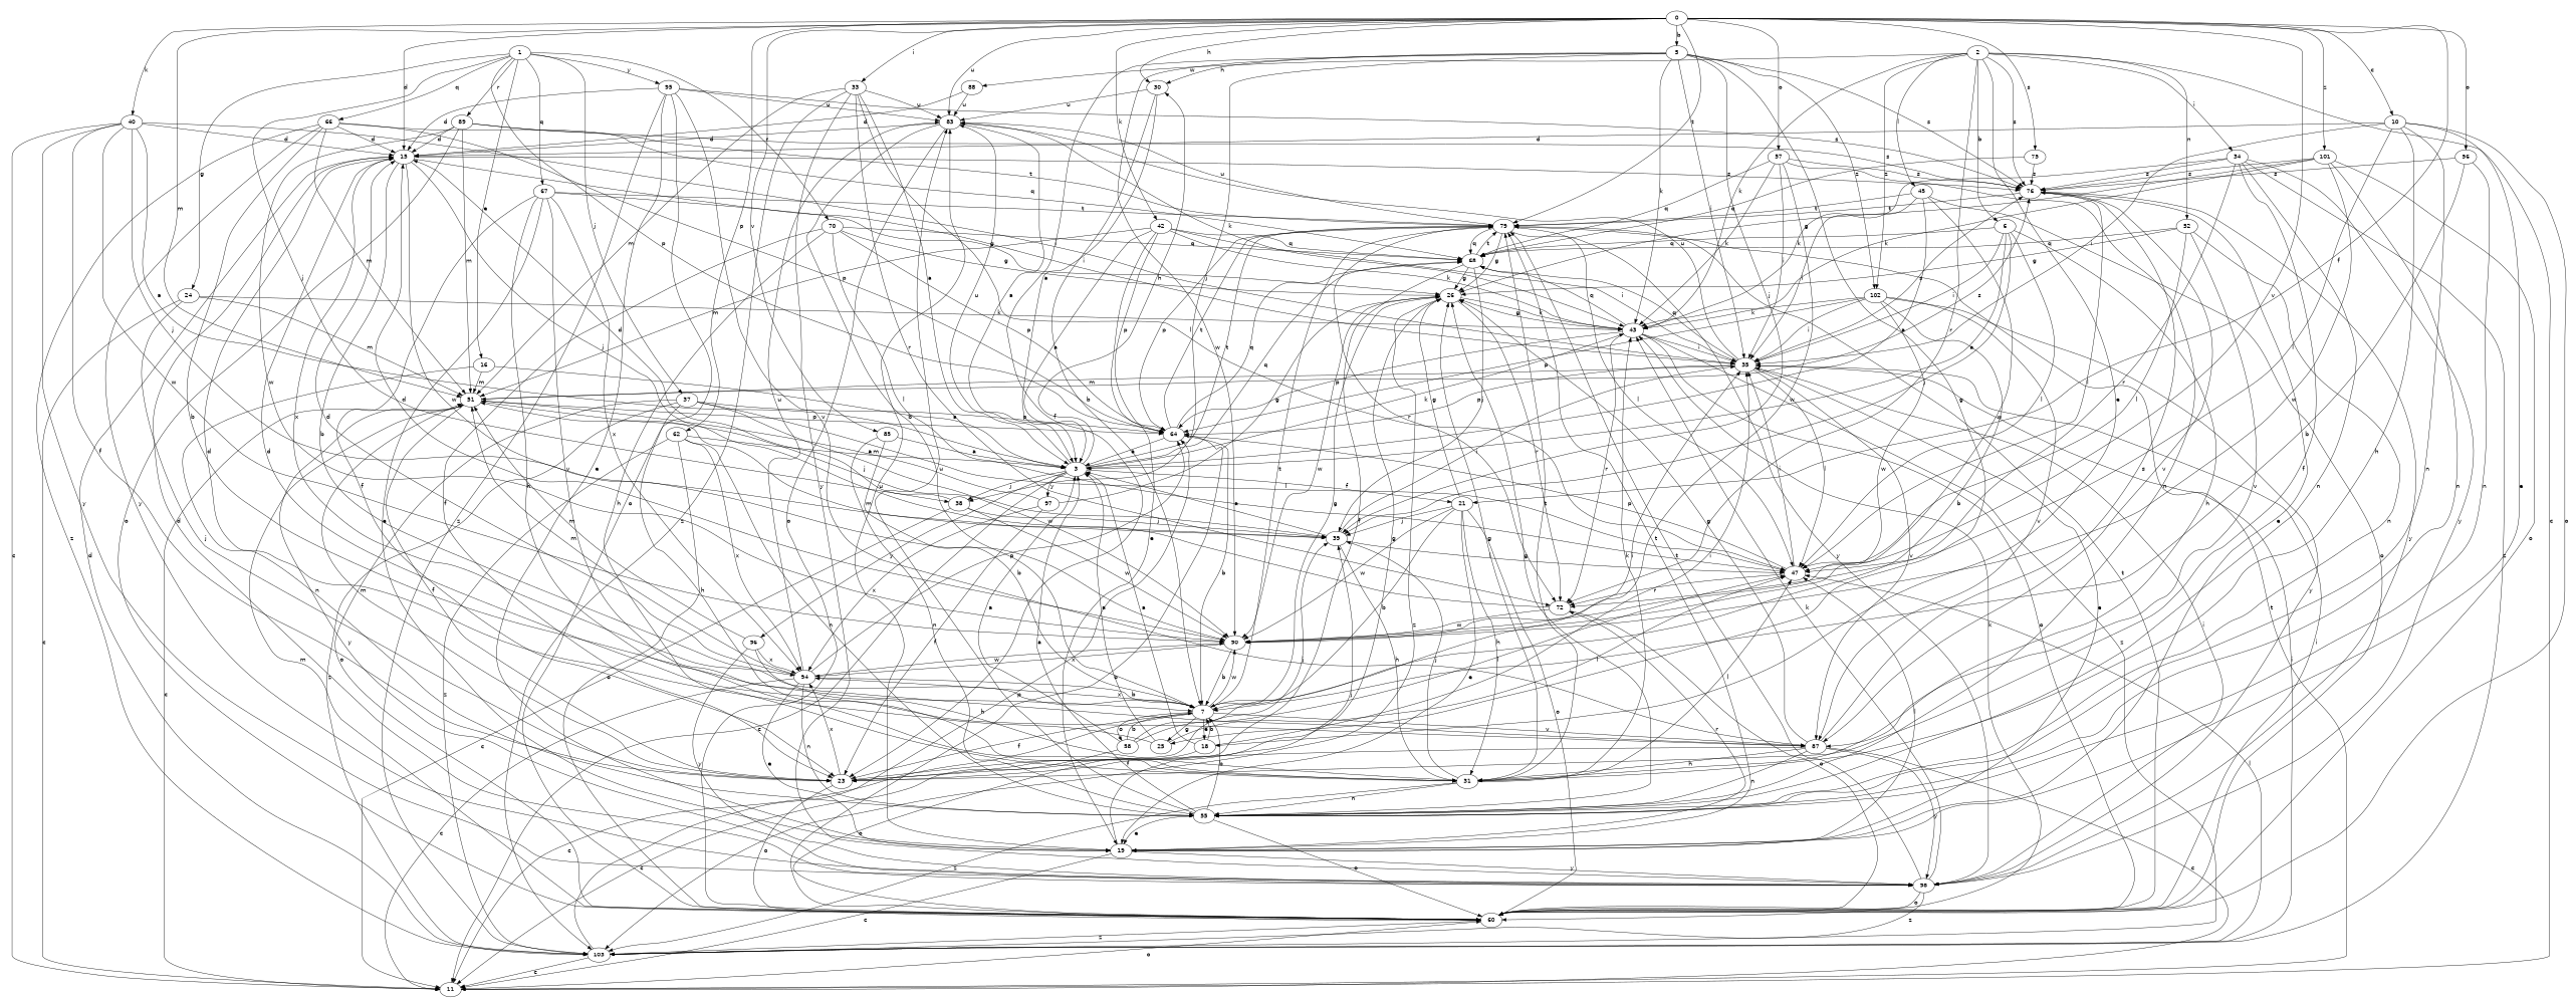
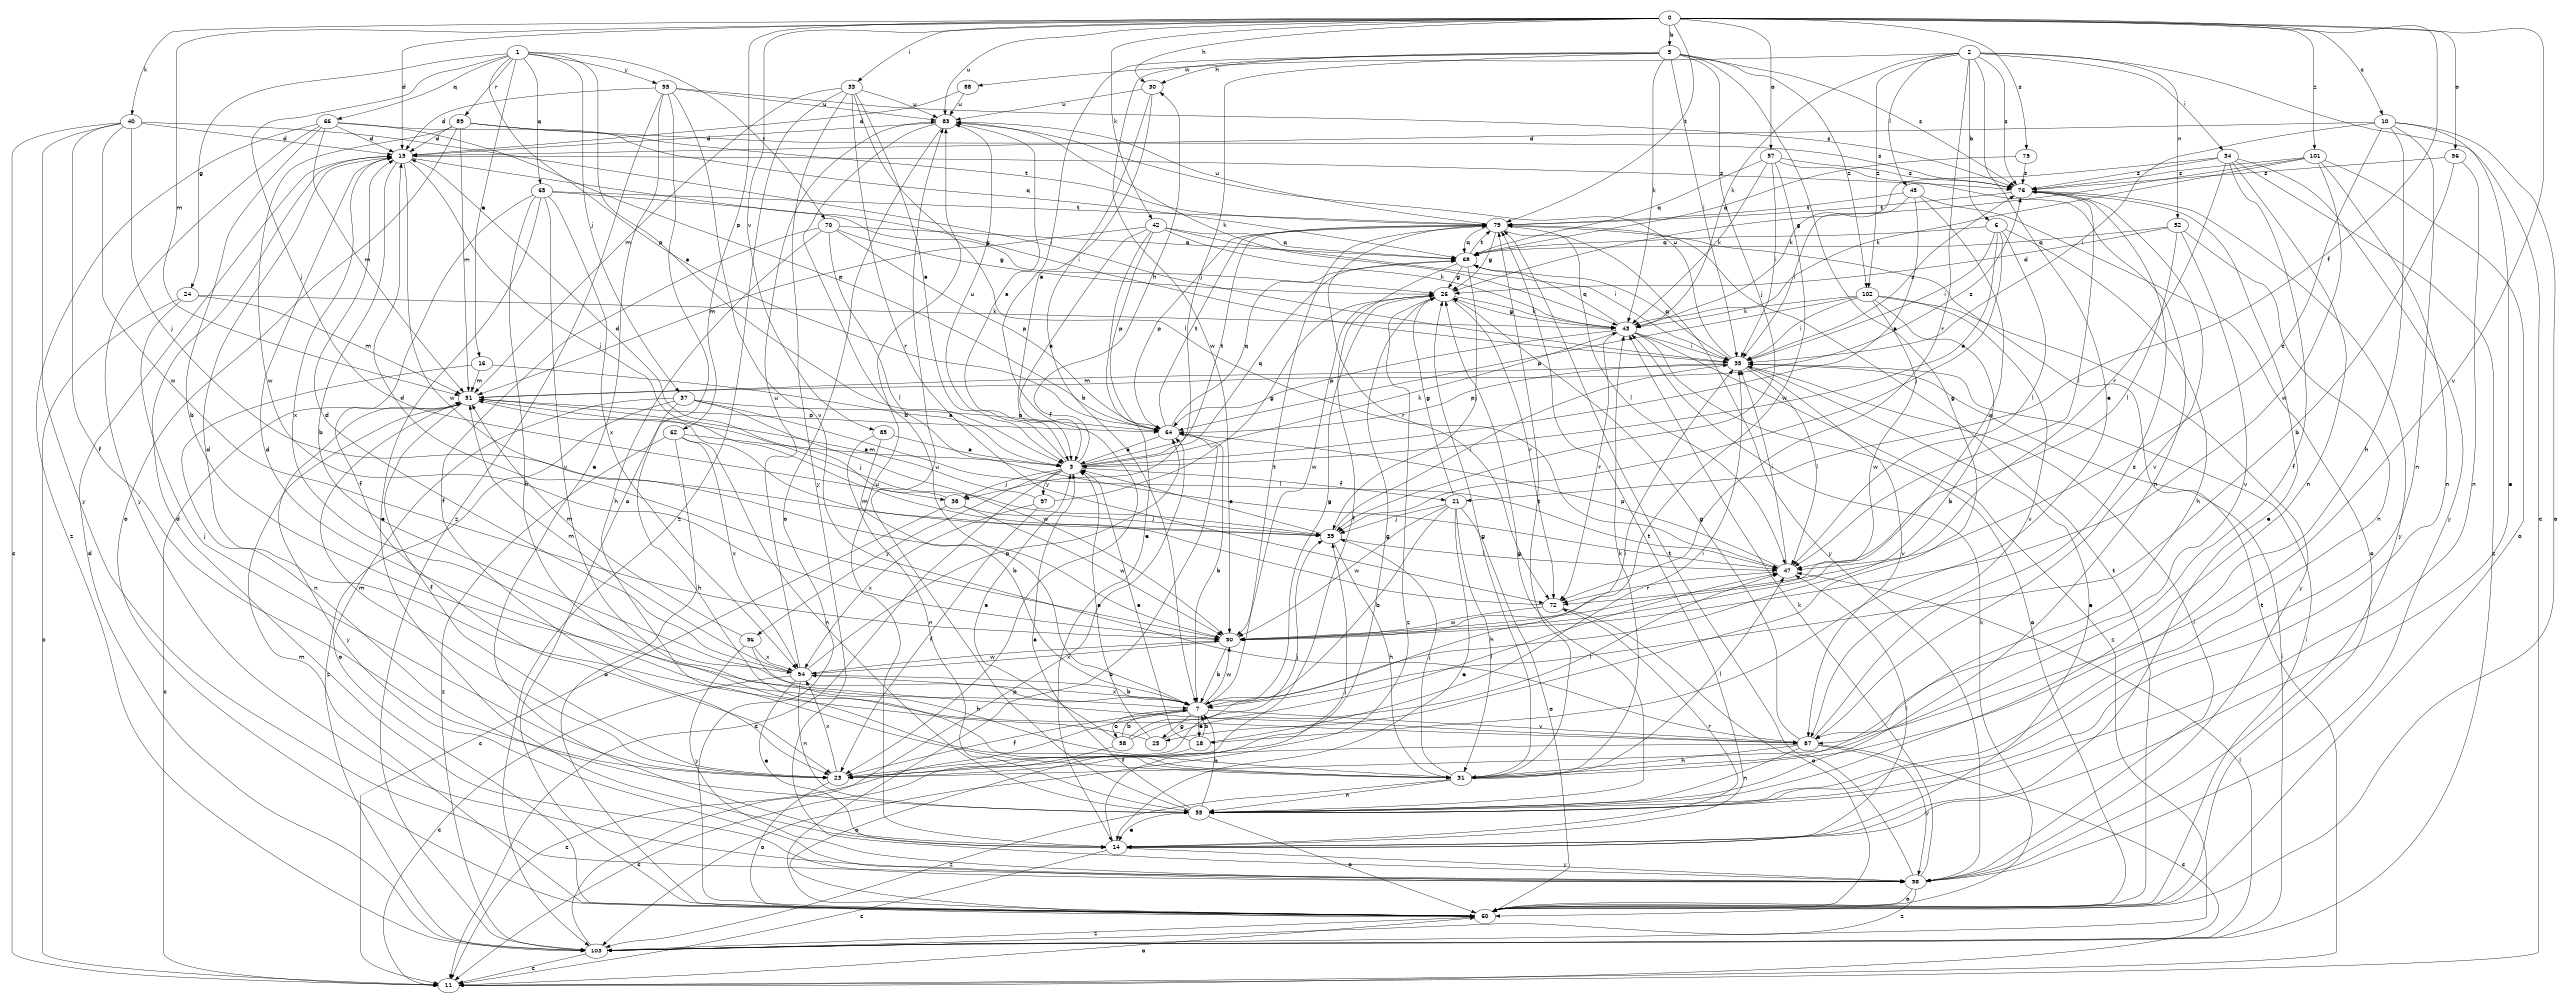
  strict digraph {
    fontname="DejaVu Sans"
    node [fontname="DejaVu Sans"]
    edge [fontname="DejaVu Sans"]
    0
    5
    10
    15
    21
    30
    33
    40
    42
    51
    56
    57
    62
    75
    79
    83
    85
    87
    101
    38
    43
    76
    102
    23
    25
    35
    39
    90
    31
    47
-   19
+   19 [label=14]
    55
    60
    7
    94
    26
    3
    72
    98
    103
    11
    64
    68
    1
    16
    24
    37
    66
-   67
+   67 [label=65]
    n50 [label=89]
    70
    95
    2
    6
    18
    34
    45
    52
    88
    96
    97
    58
    0 -> 5 [label=b]
    0 -> 10 [label=c]
    0 -> 15 [label=d]
    0 -> 21 [label=f]
    0 -> 30 [label=h]
    0 -> 33 [label=i]
    0 -> 40 [label=k]
    0 -> 42 [label=k]
    0 -> 51 [label=m]
    0 -> 56 [label=o]
    0 -> 57 [label=o]
    0 -> 62 [label=p]
    0 -> 75 [label=s]
    0 -> 79 [label=t]
    0 -> 83 [label=u]
    0 -> 85 [label=v]
-   0 -> 47 [label=v]
+   0 -> 87 [label=v]
    0 -> 101 [label=z]
    5 -> 30 [label=h]
    5 -> 38 [label=j]
    5 -> 43 [label=k]
    5 -> 76 [label=s]
    5 -> 102 [label=z]
    5 -> 23 [label=f]
    5 -> 25 [label=g]
    5 -> 35 [label=i]
    5 -> 39 [label=j]
    5 -> 90 [label=w]
    10 -> 15 [label=d]
    10 -> 35 [label=i]
    10 -> 31 [label=h]
-   10 -> 47 [label=l]
+   10 -> 47 [label=c]
    10 -> 19 [label=e]
    10 -> 55 [label=n]
    10 -> 60 [label=o]
    15 -> 76 [label=s]
    15 -> 35 [label=i]
    15 -> 39 [label=j]
    15 -> 90 [label=w]
    15 -> 7 [label=b]
    15 -> 94 [label=x]
    21 -> 39 [label=j]
    21 -> 90 [label=w]
    21 -> 31 [label=h]
    21 -> 19 [label=e]
    21 -> 60 [label=o]
    21 -> 7 [label=b]
    21 -> 26 [label=g]
    30 -> 83 [label=u]
    30 -> 7 [label=b]
    30 -> 3 [label=a]
    33 -> 51 [label=m]
    33 -> 83 [label=u]
    33 -> 47 [label=l]
    33 -> 3 [label=a]
    33 -> 72 [label=r]
    33 -> 98 [label=y]
    33 -> 103 [label=z]
    40 -> 15 [label=d]
    40 -> 23 [label=f]
    40 -> 35 [label=i]
    40 -> 39 [label=j]
    40 -> 90 [label=w]
-   40 -> 3 [label=a]
+   1 -> 3 [label=a]
    40 -> 98 [label=y]
    40 -> 11 [label=c]
    42 -> 51 [label=m]
    42 -> 43 [label=k]
    42 -> 35 [label=i]
    42 -> 19 [label=e]
    42 -> 3 [label=a]
    42 -> 64 [label=p]
    42 -> 68 [label=q]
    51 -> 76 [label=s]
    51 -> 23 [label=f]
    51 -> 39 [label=j]
    51 -> 98 [label=y]
    51 -> 11 [label=c]
    51 -> 64 [label=p]
    56 -> 76 [label=s]
    56 -> 55 [label=n]
    56 -> 7 [label=b]
    57 -> 43 [label=k]
    57 -> 76 [label=s]
    57 -> 35 [label=i]
    57 -> 90 [label=w]
    57 -> 55 [label=n]
    57 -> 68 [label=q]
    62 -> 55 [label=n]
    62 -> 60 [label=o]
    62 -> 94 [label=x]
    62 -> 3 [label=a]
    62 -> 103 [label=z]
    75 -> 76 [label=s]
    75 -> 68 [label=q]
    79 -> 83 [label=u]
    79 -> 47 [label=l]
    79 -> 26 [label=g]
    79 -> 72 [label=r]
    79 -> 98 [label=y]
    79 -> 64 [label=p]
    79 -> 68 [label=q]
    83 -> 15 [label=d]
    83 -> 43 [label=k]
    83 -> 60 [label=o]
    83 -> 7 [label=b]
    83 -> 3 [label=a]
    85 -> 55 [label=n]
    85 -> 7 [label=b]
    85 -> 3 [label=a]
    87 -> 15 [label=d]
    87 -> 76 [label=s]
    87 -> 23 [label=f]
    87 -> 31 [label=h]
    87 -> 55 [label=n]
    87 -> 26 [label=g]
    87 -> 98 [label=y]
    87 -> 11 [label=c]
    101 -> 43 [label=k]
    101 -> 76 [label=s]
    101 -> 90 [label=w]
    101 -> 55 [label=n]
    101 -> 60 [label=o]
    101 -> 26 [label=g]
    38 -> 15 [label=d]
    38 -> 39 [label=j]
    38 -> 90 [label=w]
    38 -> 11 [label=c]
    43 -> 35 [label=i]
    43 -> 60 [label=o]
    43 -> 26 [label=g]
    43 -> 72 [label=r]
    43 -> 103 [label=z]
    43 -> 64 [label=p]
    43 -> 68 [label=q]
    76 -> 79 [label=t]
    76 -> 87 [label=v]
    76 -> 47 [label=l]
    76 -> 19 [label=e]
    76 -> 98 [label=y]
    102 -> 87 [label=v]
    102 -> 43 [label=k]
    102 -> 35 [label=i]
    102 -> 90 [label=w]
    102 -> 7 [label=b]
    102 -> 98 [label=y]
    102 -> 64 [label=p]
    23 -> 51 [label=m]
    23 -> 39 [label=j]
    23 -> 60 [label=o]
    23 -> 94 [label=x]
    23 -> 26 [label=g]
    25 -> 15 [label=d]
    25 -> 47 [label=l]
    25 -> 3 [label=a]
    35 -> 51 [label=m]
    35 -> 83 [label=u]
    35 -> 87 [label=v]
    35 -> 76 [label=s]
    35 -> 47 [label=l]
    35 -> 19 [label=e]
    35 -> 64 [label=p]
    35 -> 68 [label=q]
    39 -> 35 [label=i]
    39 -> 31 [label=h]
    39 -> 47 [label=l]
    39 -> 3 [label=a]
    90 -> 15 [label=d]
    90 -> 7 [label=b]
    90 -> 94 [label=x]
    31 -> 79 [label=t]
    31 -> 43 [label=k]
    31 -> 39 [label=j]
    31 -> 47 [label=l]
    31 -> 55 [label=n]
    31 -> 26 [label=g]
    31 -> 103 [label=z]
    47 -> 35 [label=i]
    47 -> 72 [label=r]
    47 -> 64 [label=p]
    19 -> 79 [label=t]
    19 -> 83 [label=u]
    19 -> 39 [label=j]
    19 -> 47 [label=l]
    19 -> 72 [label=r]
    19 -> 98 [label=y]
    19 -> 11 [label=c]
    55 -> 83 [label=u]
    55 -> 19 [label=e]
    55 -> 60 [label=o]
    55 -> 7 [label=b]
    55 -> 26 [label=g]
    55 -> 3 [label=a]
    60 -> 51 [label=m]
    60 -> 79 [label=t]
    60 -> 43 [label=k]
    60 -> 35 [label=i]
    60 -> 103 [label=z]
    7 -> 79 [label=t]
    7 -> 87 [label=v]
    7 -> 23 [label=f]
    7 -> 25 [label=g]
    7 -> 90 [label=w]
    7 -> 94 [label=x]
    7 -> 26 [label=g]
    7 -> 11 [label=c]
    7 -> 18 [label=e]
    7 -> 58 [label=o]
    94 -> 15 [label=d]
    94 -> 51 [label=m]
    94 -> 83 [label=u]
    94 -> 90 [label=w]
    94 -> 19 [label=e]
    94 -> 55 [label=n]
    94 -> 7 [label=b]
    94 -> 11 [label=c]
    94 -> 64 [label=p]
    26 -> 43 [label=k]
    26 -> 90 [label=w]
    26 -> 72 [label=r]
    26 -> 103 [label=z]
    3 -> 21 [label=f]
    3 -> 30 [label=h]
    3 -> 79 [label=t]
    3 -> 83 [label=u]
    3 -> 38 [label=j]
    3 -> 43 [label=k]
    3 -> 11 [label=c]
    3 -> 68 [label=q]
    3 -> 96 [label=y]
    3 -> 97 [label=y]
    72 -> 51 [label=m]
    72 -> 90 [label=w]
    72 -> 60 [label=o]
    98 -> 15 [label=d]
    98 -> 79 [label=t]
    98 -> 43 [label=k]
    98 -> 35 [label=i]
    98 -> 60 [label=o]
    98 -> 103 [label=z]
    103 -> 15 [label=d]
    103 -> 35 [label=i]
    103 -> 47 [label=l]
    103 -> 11 [label=c]
    103 -> 64 [label=p]
    11 -> 79 [label=t]
    11 -> 60 [label=o]
    64 -> 79 [label=t]
    64 -> 60 [label=o]
    64 -> 7 [label=b]
    64 -> 3 [label=a]
    64 -> 68 [label=q]
    68 -> 79 [label=t]
    68 -> 23 [label=f]
    68 -> 39 [label=j]
    68 -> 26 [label=g]
    1 -> 38 [label=j]
    1 -> 64 [label=p]
    1 -> 16 [label=e]
    1 -> 24 [label=g]
    1 -> 37 [label=j]
    1 -> 66 [label=q]
    1 -> 67 [label=q]
    1 -> n50 [label=r]
    1 -> 70 [label=r]
    1 -> 95 [label=y]
    16 -> 51 [label=m]
    16 -> 55 [label=n]
    16 -> 3 [label=a]
    24 -> 51 [label=m]
    24 -> 43 [label=k]
    24 -> 23 [label=j]
    24 -> 11 [label=c]
    37 -> 90 [label=w]
    37 -> 31 [label=h]
    37 -> 47 [label=l]
    37 -> 60 [label=o]
    37 -> 103 [label=z]
    37 -> 64 [label=p]
    66 -> 15 [label=d]
    66 -> 51 [label=m]
    66 -> 7 [label=b]
    66 -> 98 [label=y]
    66 -> 103 [label=z]
    66 -> 64 [label=p]
    66 -> 68 [label=q]
    67 -> 79 [label=t]
    67 -> 87 [label=v]
    67 -> 23 [label=f]
    67 -> 31 [label=h]
    67 -> 19 [label=e]
    67 -> 94 [label=x]
    67 -> 26 [label=g]
    n50 -> 15 [label=d]
    n50 -> 51 [label=m]
    n50 -> 79 [label=t]
    n50 -> 76 [label=s]
    n50 -> 90 [label=w]
    n50 -> 60 [label=o]
    70 -> 23 [label=f]
    70 -> 31 [label=h]
    70 -> 47 [label=l]
    70 -> 26 [label=g]
    70 -> 64 [label=p]
    70 -> 68 [label=q]
    95 -> 15 [label=d]
    95 -> 83 [label=u]
    95 -> 87 [label=v]
    95 -> 76 [label=s]
    95 -> 19 [label=e]
    95 -> 60 [label=o]
    95 -> 103 [label=z]
    2 -> 43 [label=k]
    2 -> 76 [label=s]
    2 -> 102 [label=z]
    2 -> 72 [label=r]
    2 -> 11 [label=c]
    2 -> 6 [label=b]
    2 -> 18 [label=e]
    2 -> 34 [label=i]
    2 -> 45 [label=l]
    2 -> 52 [label=n]
    2 -> 88 [label=w]
    6 -> 35 [label=i]
    6 -> 39 [label=j]
    6 -> 31 [label=h]
    6 -> 47 [label=l]
    6 -> 3 [label=a]
    6 -> 68 [label=q]
    18 -> 35 [label=i]
    18 -> 60 [label=o]
    18 -> 7 [label=b]
    18 -> 3 [label=a]
    34 -> 43 [label=k]
    34 -> 76 [label=s]
    34 -> 23 [label=f]
    34 -> 55 [label=n]
    34 -> 72 [label=r]
    34 -> 98 [label=y]
    34 -> 103 [label=z]
    45 -> 79 [label=t]
    45 -> 35 [label=i]
    45 -> 90 [label=w]
    45 -> 60 [label=o]
    45 -> 3 [label=a]
    52 -> 87 [label=v]
    52 -> 47 [label=l]
    52 -> 55 [label=n]
-   52 -> 26 [label=g]
+   52 -> 26 [label=d]
    52 -> 68 [label=q]
    88 -> 15 [label=d]
    88 -> 83 [label=u]
    96 -> 51 [label=m]
    96 -> 31 [label=h]
    96 -> 94 [label=x]
    96 -> 98 [label=y]
    97 -> 51 [label=m]
    97 -> 23 [label=f]
    97 -> 94 [label=x]
    97 -> 26 [label=g]
    58 -> 35 [label=i]
    58 -> 47 [label=l]
    58 -> 7 [label=b]
    58 -> 3 [label=a]
    58 -> 11 [label=c]
  }
